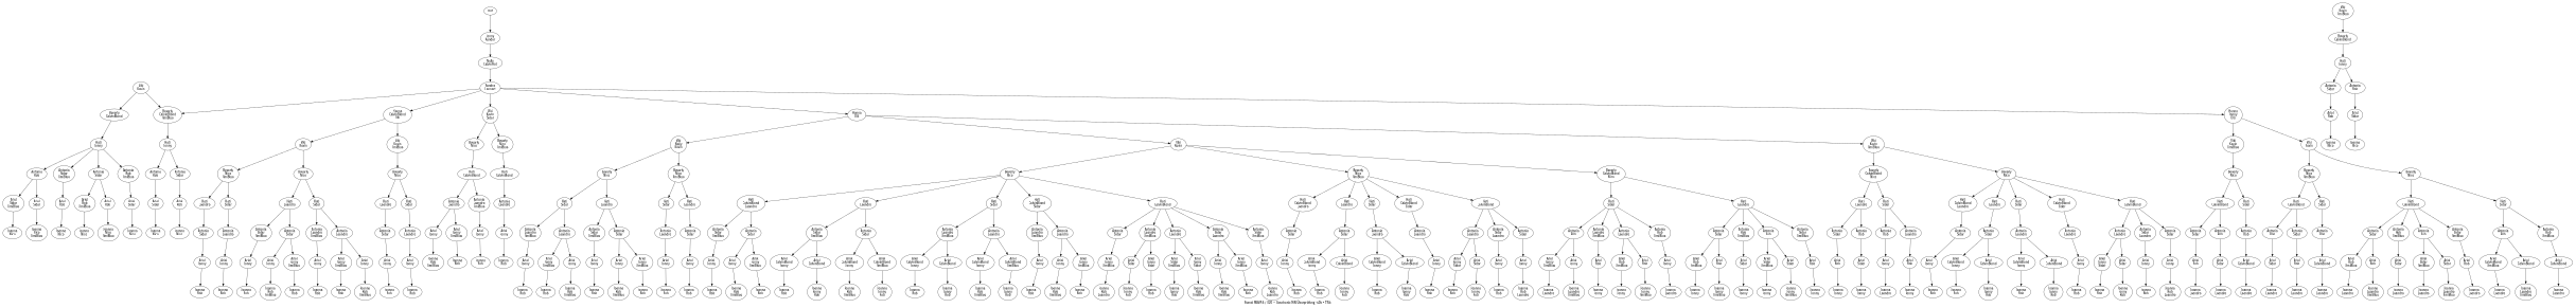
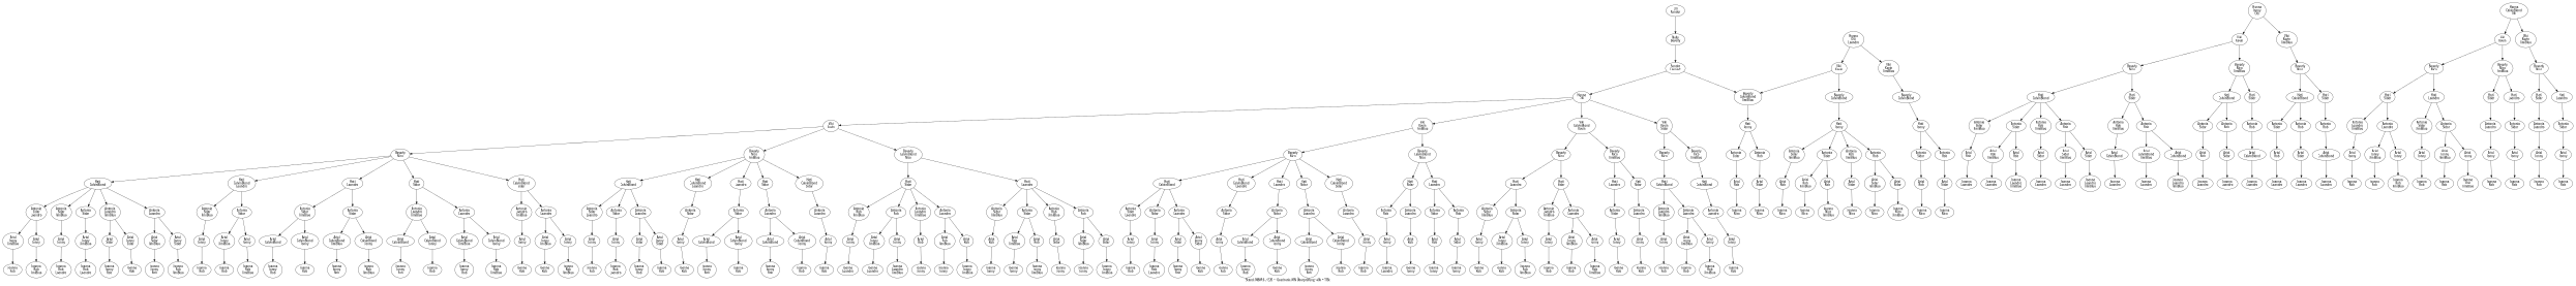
  digraph {
    fontname="Fira Sans"
    label="Stand: MB#9.6 / E20 -- Geschenk: MN Überprüfung -40k = 115k"
    labelloc=b
    ranksep=0.8
    node [fontname="Fira Sans"]
    edge [fontname="Fira Sans"]
-   n1 [label="Jonny\nXander"]
-   n2 [label="Nelly\nCalvinHot"]
+   n1 [label="Elli\nXander"]
+   n2 [label="Nelly\nBeverly"]
    n3 [label="Sandra\nLennert"]
-   root
    n5 [label="Henna\nOlli"]
    n6 [label="Henna\nJonny\nOlli"]
    n7 [label="Henna\nCalvinBlond\nOlli"]
    n8 [label="Beverly\nCalvinBlond\nJimiBlue"]
+   n9 [label="Henna\nOlli\nLeandro"]
    n10 [label="Viki\nKevin"]
    n11 [label="Viki\nKevin\nJimiBlue"]
    n12 [label="Viki\nKevin"]
    n13 [label="Viki\nKevin\nJimiBlue"]
-   n14 [label="Viki\nNelly\nKevin"]
+   n14 [label="Viki\nCalvinBlond\nKevin"]
    n15 [label="Viki\nKevin\nSidar"]
    n16 [label="Viki\nKevin"]
    n17 [label="Viki\nKevin\nJimiBlue"]
    n18 [label="Viki\nKevin"]
    n19 [label="Viki\nKevin\nJimiBlue"]
    n20 [label="Beverly\nCalvinBlond"]
    n21 [label="Beverly\nCalvinBlond"]
    n22 [label="Hati\nJonny"]
    n23 [label="Hati\nJonny"]
    n24 [label="Antonia\nSidar\nJimiBlue"]
    n25 [label="Antonia\nSidar"]
    n26 [label="Antonia\nRob\nJimiBlue"]
    n27 [label="Antonia\nRob"]
    n28 [label="Ariel\nRob"]
    n29 [label="Ariel\nRob\nJimiBlue"]
    n30 [label="Ariel\nRob"]
    n31 [label="Ariel\nSidar"]
    n32 [label="Ariel\nSidar\nJimiBlue"]
    n33 [label="Ariel\nSidar"]
    n34 [label="Joanna\nNico"]
    n35 [label="Joanna\nNico"]
    n36 [label="Joanna\nNico\nJimiBlue"]
    n37 [label="Antonia\nSidar"]
    n38 [label="Antonia\nRob"]
    n39 [label="Ariel\nRob"]
    n40 [label="Ariel\nSidar"]
    n41 [label="Joanna\nNico"]
    n42 [label="Hati\nJonny"]
    n43 [label="Antonia\nSidar"]
    n44 [label="Antonia\nRob"]
    n45 [label="Ariel\nRob"]
    n46 [label="Ariel\nSidar"]
    n47 [label="Joanna\nNico"]
    n48 [label="Joanna\nNico"]
    n49 [label="Joanna\nNico"]
    n50 [label="Joanna\nNico\nJimiBlue"]
    n51 [label="Joanna\nNico"]
    n52 [label="Joanna\nNico"]
    n53 [label="Beverly\nNico"]
    n54 [label="Beverly\nNico\nJimiBlue"]
    n55 [label="Beverly\nCalvinBlond\nNico"]
    n56 [label="Beverly\nNico"]
    n57 [label="Beverly\nCalvinBlond\nNico"]
    n58 [label="Beverly\nNico"]
    n59 [label="Beverly\nNico\nJimiBlue"]
    n60 [label="Beverly\nNico"]
    n61 [label="Beverly\nNico\nJimiBlue"]
    n62 [label="Hati\nCalvinBlond"]
    n63 [label="Hati\nCalvinBlond\nLeandro"]
    n64 [label="Hati\nLeandro"]
    n65 [label="Hati\nSidar"]
    n66 [label="Hati\nCalvinBlond\nSidar"]
    n67 [label="Hati\nCalvinBlond"]
    n68 [label="Hati\nCalvinBlond\nLeandro"]
    n69 [label="Hati\nLeandro"]
    n70 [label="Hati\nSidar"]
    n71 [label="Hati\nCalvinBlond\nSidar"]
    n72 [label="Hati\nSidar"]
    n73 [label="Hati\nLeandro"]
    n74 [label="Antonia\nSidar\nLeandro"]
    n75 [label="Antonia\nSidar\nJimiBlue"]
    n76 [label="Antonia\nSidar"]
    n77 [label="Antonia\nLeandro\nJimiBlue"]
    n78 [label="Antonia\nLeandro"]
    n79 [label="Antonia\nSidar\nJimiBlue"]
    n80 [label="Antonia\nSidar"]
    n81 [label="Antonia\nSidar\nJimiBlue"]
    n82 [label="Antonia\nSidar"]
    n83 [label="Antonia\nLeandro\nJimiBlue"]
    n84 [label="Antonia\nLeandro"]
    n85 [label="Antonia\nLeandro\nJimiBlue"]
    n86 [label="Antonia\nLeandro"]
    n87 [label="Ariel\nJonny\nJimiBlue"]
    n88 [label="Ariel\nJonny"]
    n89 [label="Ariel\nJonny"]
    n90 [label="Ariel\nJonny\nJimiBlue"]
    n91 [label="Ariel\nSidar"]
    n92 [label="Ariel\nJonny\nSidar"]
    n93 [label="Ariel\nSidar\nJimiBlue"]
    n94 [label="Ariel\nJonny\nSidar"]
    n95 [label="Joanna\nRob"]
    n96 [label="Joanna\nRob\nJimiBlue"]
    n97 [label="Antonia\nSidar\nLeandro"]
    n98 [label="Antonia\nSidar"]
    n99 [label="Antonia\nLeandro"]
    n100 [label="Antonia\nSidar"]
    n101 [label="Antonia\nSidar"]
    n102 [label="Antonia\nLeandro"]
    n103 [label="Antonia\nLeandro"]
    n104 [label="Ariel\nJonny"]
    n105 [label="Ariel\nJonny"]
    n106 [label="Ariel\nSidar"]
    n107 [label="Ariel\nJonny\nSidar"]
    n108 [label="Joanna\nRob"]
    n109 [label="Hati\nCalvinBlond"]
    n110 [label="Hati\nCalvinBlond\nLeandro"]
    n111 [label="Hati\nLeandro"]
    n112 [label="Hati\nSidar"]
    n113 [label="Hati\nCalvinBlond\nSidar"]
    n114 [label="Hati\nSidar"]
    n115 [label="Hati\nLeandro"]
    n116 [label="Antonia\nSidar\nLeandro"]
    n117 [label="Antonia\nSidar"]
    n118 [label="Antonia\nLeandro"]
    n119 [label="Antonia\nSidar"]
    n120 [label="Antonia\nSidar"]
    n121 [label="Antonia\nLeandro"]
    n122 [label="Antonia\nLeandro"]
    n123 [label="Ariel\nJonny"]
    n124 [label="Ariel\nJonny"]
    n125 [label="Ariel\nSidar"]
    n126 [label="Ariel\nJonny\nSidar"]
    n127 [label="Joanna\nRob"]
    n128 [label="Ariel\nJonny"]
    n129 [label="Ariel\nJonny\nJimiBlue"]
    n130 [label="Ariel\nJonny"]
    n131 [label="Joanna\nRob"]
    n132 [label="Joanna\nRob"]
    n133 [label="Joanna\nRob\nJimiBlue"]
    n134 [label="Ariel\nJonny"]
    n135 [label="Joanna\nRob"]
    n136 [label="Ariel\nJonny"]
    n137 [label="Joanna\nRob"]
    n138 [label="Joanna\nRob\nLeandro"]
    n139 [label="Joanna\nRob\nLeandro"]
    n140 [label="Joanna\nRob\nLeandro"]
    n141 [label="Joanna\nRob\nLeandro"]
    n142 [label="Ariel\nCalvinBlond"]
    n143 [label="Ariel\nCalvinBlond\nJonny"]
    n144 [label="Ariel\nCalvinBlond\nJimiBlue"]
    n145 [label="Ariel\nCalvinBlond\nJonny"]
    n146 [label="Joanna\nJonny\nRob"]
    n147 [label="Joanna\nRob"]
    n148 [label="Joanna\nJonny\nRob"]
    n149 [label="Joanna\nRob\nJimiBlue"]
    n150 [label="Ariel\nCalvinBlond"]
    n151 [label="Ariel\nCalvinBlond\nJonny"]
    n152 [label="Joanna\nJonny\nRob"]
    n153 [label="Joanna\nRob"]
    n154 [label="Ariel\nCalvinBlond"]
    n155 [label="Ariel\nCalvinBlond\nJonny"]
    n156 [label="Joanna\nJonny\nRob"]
    n157 [label="Joanna\nRob"]
    n158 [label="Joanna\nJonny\nRob"]
    n159 [label="Joanna\nRob"]
    n160 [label="Joanna\nJonny\nRob"]
    n161 [label="Joanna\nRob\nJimiBlue"]
    n162 [label="Joanna\nJonny\nRob"]
    n163 [label="Joanna\nRob"]
    n164 [label="Joanna\nJonny\nRob"]
    n165 [label="Joanna\nRob"]
    n166 [label="Ariel\nCalvinBlond"]
    n167 [label="Ariel\nCalvinBlond\nJonny"]
    n168 [label="Ariel\nCalvinBlond\nJimiBlue"]
    n169 [label="Ariel\nCalvinBlond\nJonny"]
    n170 [label="Joanna\nJonny\nRob"]
    n171 [label="Joanna\nRob"]
    n172 [label="Joanna\nJonny\nRob"]
    n173 [label="Joanna\nRob\nJimiBlue"]
    n174 [label="Ariel\nCalvinBlond"]
    n175 [label="Ariel\nCalvinBlond\nJonny"]
    n176 [label="Joanna\nJonny\nRob"]
    n177 [label="Joanna\nRob"]
    n178 [label="Ariel\nCalvinBlond"]
    n179 [label="Ariel\nCalvinBlond\nJonny"]
    n180 [label="Joanna\nJonny\nRob"]
    n181 [label="Joanna\nRob"]
    n182 [label="Beverly\nNico"]
    n183 [label="Beverly\nNico\nJimiBlue"]
    n184 [label="Beverly\nNico"]
    n185 [label="Hati\nCalvinBlond"]
    n186 [label="Hati\nSidar"]
    n187 [label="Hati\nCalvinBlond"]
    n188 [label="Hati\nSidar"]
    n189 [label="Antonia\nSidar\nJimiBlue"]
    n190 [label="Antonia\nSidar"]
    n191 [label="Antonia\nRob\nJimiBlue"]
    n192 [label="Antonia\nRob"]
    n193 [label="Antonia\nRob\nJimiBlue"]
    n194 [label="Antonia\nRob"]
    n195 [label="Ariel\nRob"]
    n196 [label="Ariel\nRob\nJimiBlue"]
    n197 [label="Ariel\nRob"]
    n198 [label="Ariel\nSidar"]
    n199 [label="Ariel\nSidar\nJimiBlue"]
    n200 [label="Ariel\nSidar"]
    n201 [label="Joanna\nLeandro"]
    n202 [label="Joanna\nLeandro"]
    n203 [label="Joanna\nLeandro\nJimiBlue"]
    n204 [label="Antonia\nSidar"]
    n205 [label="Antonia\nRob"]
    n206 [label="Antonia\nRob"]
    n207 [label="Ariel\nRob"]
    n208 [label="Ariel\nSidar"]
    n209 [label="Joanna\nLeandro"]
    n210 [label="Hati\nCalvinBlond"]
    n211 [label="Hati\nSidar"]
    n212 [label="Antonia\nSidar"]
    n213 [label="Antonia\nRob"]
    n214 [label="Antonia\nRob"]
    n215 [label="Ariel\nRob"]
    n216 [label="Ariel\nSidar"]
    n217 [label="Joanna\nLeandro"]
    n218 [label="Joanna\nLeandro"]
    n219 [label="Joanna\nLeandro"]
    n220 [label="Joanna\nLeandro\nJimiBlue"]
    n221 [label="Joanna\nLeandro"]
    n222 [label="Joanna\nLeandro"]
    n223 [label="Ariel\nCalvinBlond"]
    n224 [label="Ariel\nCalvinBlond\nJimiBlue"]
    n225 [label="Ariel\nCalvinBlond"]
    n226 [label="Joanna\nLeandro"]
    n227 [label="Joanna\nLeandro"]
    n228 [label="Joanna\nLeandro\nJimiBlue"]
    n229 [label="Ariel\nCalvinBlond"]
    n230 [label="Joanna\nLeandro"]
    n231 [label="Ariel\nCalvinBlond"]
    n232 [label="Joanna\nLeandro"]
    n233 [label="Beverly\nNico"]
    n234 [label="Beverly\nNico\nJimiBlue"]
    n235 [label="Beverly\nNico"]
    n236 [label="Hati\nSidar"]
    n237 [label="Hati\nLeandro"]
    n238 [label="Hati\nSidar"]
    n239 [label="Hati\nLeandro"]
    n240 [label="Antonia\nLeandro\nJimiBlue"]
    n241 [label="Antonia\nLeandro"]
    n242 [label="Antonia\nSidar\nJimiBlue"]
    n243 [label="Antonia\nSidar"]
    n244 [label="Ariel\nJonny"]
    n245 [label="Ariel\nJonny\nJimiBlue"]
    n246 [label="Ariel\nJonny"]
    n247 [label="Joanna\nRob"]
    n248 [label="Joanna\nRob"]
    n249 [label="Joanna\nRob\nJimiBlue"]
    n250 [label="Antonia\nLeandro"]
    n251 [label="Antonia\nSidar"]
    n252 [label="Ariel\nJonny"]
    n253 [label="Joanna\nRob"]
    n254 [label="Hati\nSidar"]
    n255 [label="Hati\nLeandro"]
    n256 [label="Antonia\nLeandro"]
    n257 [label="Antonia\nSidar"]
    n258 [label="Ariel\nJonny"]
    n259 [label="Joanna\nRob"]
    n260 [label="Ariel\nJonny"]
    n261 [label="Ariel\nJonny\nJimiBlue"]
    n262 [label="Ariel\nJonny"]
    n263 [label="Joanna\nRob"]
    n264 [label="Joanna\nRob"]
    n265 [label="Joanna\nRob\nJimiBlue"]
    n266 [label="Ariel\nJonny"]
    n267 [label="Joanna\nRob"]
    n268 [label="Ariel\nJonny"]
    n269 [label="Joanna\nRob"]
    n270 [label="Antonia\nRob\nJimiBlue"]
    n271 [label="Antonia\nRob"]
    n272 [label="Antonia\nLeandro\nJimiBlue"]
    n273 [label="Antonia\nLeandro"]
    n274 [label="Antonia\nSidar\nJimiBlue"]
    n275 [label="Antonia\nSidar"]
    n276 [label="Antonia\nRob\nJimiBlue"]
    n277 [label="Antonia\nRob"]
    n278 [label="Ariel\nJonny"]
    n279 [label="Ariel\nJonny\nJimiBlue"]
    n280 [label="Ariel\nJonny"]
    n281 [label="Ariel\nRob"]
    n282 [label="Ariel\nRob\nJimiBlue"]
    n283 [label="Ariel\nRob"]
    n284 [label="Joanna\nLeandro"]
    n285 [label="Joanna\nLeandro"]
    n286 [label="Joanna\nLeandro\nJimiBlue"]
    n287 [label="Antonia\nRob"]
    n288 [label="Antonia\nLeandro"]
    n289 [label="Antonia\nSidar"]
    n290 [label="Antonia\nRob"]
    n291 [label="Ariel\nJonny"]
    n292 [label="Ariel\nRob"]
    n293 [label="Joanna\nLeandro"]
    n294 [label="Joanna\nJonny"]
    n295 [label="Joanna\nJonny"]
    n296 [label="Joanna\nJonny\nJimiBlue"]
    n297 [label="Joanna\nJonny"]
    n298 [label="Ariel\nRob"]
    n299 [label="Ariel\nRob\nJimiBlue"]
    n300 [label="Ariel\nRob"]
    n301 [label="Ariel\nSidar"]
    n302 [label="Ariel\nSidar\nJimiBlue"]
    n303 [label="Ariel\nSidar"]
    n304 [label="Joanna\nJonny"]
    n305 [label="Joanna\nJonny"]
    n306 [label="Joanna\nJonny\nJimiBlue"]
    n307 [label="Ariel\nRob"]
    n308 [label="Ariel\nSidar"]
    n309 [label="Joanna\nJonny"]
    n310 [label="Joanna\nJonny"]
    n311 [label="Joanna\nJonny"]
    n312 [label="Joanna\nJonny\nJimiBlue"]
    n313 [label="Joanna\nJonny"]
    n314 [label="Hati\nLeandro"]
    n315 [label="Hati\nSidar"]
    n316 [label="Hati\nLeandro"]
    n317 [label="Hati\nSidar"]
    n318 [label="Antonia\nSidar\nJimiBlue"]
    n319 [label="Antonia\nSidar"]
    n320 [label="Antonia\nLeandro\nJimiBlue"]
    n321 [label="Antonia\nLeandro"]
    n322 [label="Ariel\nJonny"]
    n323 [label="Ariel\nJonny\nJimiBlue"]
    n324 [label="Ariel\nJonny"]
    n325 [label="Joanna\nRob"]
    n326 [label="Joanna\nRob"]
    n327 [label="Joanna\nRob\nJimiBlue"]
    n328 [label="Antonia\nSidar"]
    n329 [label="Antonia\nLeandro"]
    n330 [label="Ariel\nJonny"]
    n331 [label="Joanna\nRob"]
    n332 [label="Ariel\nJonny"]
    n333 [label="Ariel\nJonny\nJimiBlue"]
    n334 [label="Ariel\nJonny"]
    n335 [label="Joanna\nRob"]
    n336 [label="Joanna\nRob"]
    n337 [label="Joanna\nRob\nJimiBlue"]
    n338 [label="Ariel\nJonny"]
    n339 [label="Joanna\nRob"]
    n340 [label="Ariel\nJonny"]
    n341 [label="Ariel\nJonny\nJimiBlue"]
    n342 [label="Ariel\nJonny"]
    n343 [label="Joanna\nRob"]
    n344 [label="Joanna\nRob"]
    n345 [label="Joanna\nRob\nJimiBlue"]
    n346 [label="Ariel\nJonny"]
    n347 [label="Joanna\nRob"]
    n348 [label="Ariel\nJonny"]
    n349 [label="Joanna\nRob"]
    n350 [label="Hati\nCalvinBlond"]
    n351 [label="Hati\nCalvinBlond"]
    n352 [label="Antonia\nLeandro\nJimiBlue"]
    n353 [label="Antonia\nLeandro"]
    n354 [label="Ariel\nJonny"]
    n355 [label="Ariel\nJonny\nJimiBlue"]
    n356 [label="Ariel\nJonny"]
    n357 [label="Joanna\nRob"]
    n358 [label="Joanna\nRob"]
    n359 [label="Joanna\nRob\nJimiBlue"]
    n360 [label="Antonia\nLeandro"]
    n361 [label="Ariel\nJonny"]
    n362 [label="Joanna\nRob"]
    n1 -> n2
    n2 -> n3
    n3 -> n5
-   n3 -> n6
-   n3 -> n7
    n3 -> n8
-   root -> n1
    n5 -> n12
    n5 -> n13
    n5 -> n14
-   n3 -> n15
+   n5 -> n15
    n6 -> n16
    n6 -> n17
    n7 -> n18
    n7 -> n19
    n8 -> n23
+   n9 -> n10
+   n9 -> n11
    n10 -> n8
    n10 -> n20
    n11 -> n21
    n12 -> n53
    n12 -> n54
    n12 -> n55
    n13 -> n56
    n13 -> n57
    n14 -> n58
    n14 -> n59
    n15 -> n60
    n15 -> n61
    n16 -> n182
    n16 -> n183
    n17 -> n184
    n18 -> n233
    n18 -> n234
    n19 -> n235
    n20 -> n22
    n21 -> n42
    n22 -> n24
    n22 -> n25
    n22 -> n26
    n22 -> n27
    n23 -> n37
    n23 -> n38
    n24 -> n28
    n25 -> n29
    n25 -> n30
    n26 -> n31
    n27 -> n32
    n27 -> n33
    n28 -> n34
    n29 -> n35
    n30 -> n36
    n31 -> n48
    n32 -> n49
    n33 -> n50
    n37 -> n39
    n38 -> n40
    n39 -> n41
    n40 -> n51
    n42 -> n43
    n42 -> n44
    n43 -> n45
    n44 -> n46
    n45 -> n47
    n46 -> n52
    n53 -> n62
    n53 -> n63
    n53 -> n64
    n53 -> n65
    n53 -> n66
    n54 -> n67
    n54 -> n68
    n54 -> n69
    n54 -> n70
    n54 -> n71
    n55 -> n72
    n55 -> n73
    n56 -> n109
    n56 -> n110
    n56 -> n111
    n56 -> n112
    n56 -> n113
    n57 -> n114
    n57 -> n115
    n58 -> n314
    n58 -> n315
    n59 -> n316
    n59 -> n317
    n60 -> n350
    n61 -> n351
    n62 -> n74
    n62 -> n75
    n62 -> n76
    n62 -> n77
    n62 -> n78
    n63 -> n79
    n63 -> n80
    n64 -> n81
    n64 -> n82
    n65 -> n83
    n65 -> n84
    n66 -> n85
    n66 -> n86
    n67 -> n97
    n67 -> n98
    n67 -> n99
    n68 -> n100
    n69 -> n101
    n70 -> n102
    n71 -> n103
    n72 -> n270
    n72 -> n271
    n72 -> n272
    n72 -> n273
    n73 -> n274
    n73 -> n275
    n73 -> n276
    n73 -> n277
    n74 -> n87
    n74 -> n88
    n75 -> n89
    n76 -> n90
    n77 -> n91
    n77 -> n92
    n78 -> n93
    n78 -> n94
    n79 -> n128
    n80 -> n129
    n80 -> n130
    n81 -> n142
    n81 -> n143
    n82 -> n144
    n82 -> n145
    n83 -> n166
    n83 -> n167
    n84 -> n168
    n84 -> n169
    n85 -> n340
    n86 -> n341
    n86 -> n342
    n87 -> n95
    n88 -> n96
    n89 -> n138
    n90 -> n139
    n91 -> n158
    n92 -> n159
    n93 -> n160
    n94 -> n161
    n97 -> n104
    n98 -> n105
    n99 -> n106
    n99 -> n107
    n100 -> n134
    n101 -> n150
    n101 -> n151
    n102 -> n174
    n102 -> n175
    n103 -> n346
    n104 -> n108
    n105 -> n140
    n106 -> n162
    n107 -> n163
    n109 -> n116
    n109 -> n117
    n109 -> n118
    n110 -> n119
    n111 -> n120
    n112 -> n121
    n113 -> n122
    n114 -> n287
    n114 -> n288
    n115 -> n289
    n115 -> n290
    n116 -> n123
    n117 -> n124
    n118 -> n125
    n118 -> n126
    n119 -> n136
    n120 -> n154
    n120 -> n155
    n121 -> n178
    n121 -> n179
    n122 -> n348
    n123 -> n127
    n124 -> n141
    n125 -> n164
    n126 -> n165
    n128 -> n131
    n129 -> n132
    n130 -> n133
    n134 -> n135
    n136 -> n137
    n142 -> n146
    n143 -> n147
    n144 -> n148
    n145 -> n149
    n150 -> n152
    n151 -> n153
    n154 -> n156
    n155 -> n157
    n166 -> n170
    n167 -> n171
    n168 -> n172
    n169 -> n173
    n174 -> n176
    n175 -> n177
    n178 -> n180
    n179 -> n181
    n182 -> n185
    n182 -> n186
    n183 -> n187
    n183 -> n188
    n184 -> n210
    n184 -> n211
    n185 -> n189
    n185 -> n190
    n185 -> n191
    n185 -> n192
    n186 -> n193
    n186 -> n194
    n187 -> n204
    n187 -> n205
    n188 -> n206
    n189 -> n195
    n190 -> n196
    n190 -> n197
    n191 -> n198
    n192 -> n199
    n192 -> n200
    n193 -> n223
    n194 -> n224
    n194 -> n225
    n195 -> n201
    n196 -> n202
    n197 -> n203
    n198 -> n218
    n199 -> n219
    n200 -> n220
    n204 -> n207
    n205 -> n208
    n206 -> n229
    n207 -> n209
    n208 -> n221
    n210 -> n212
    n210 -> n213
    n211 -> n214
    n212 -> n215
    n213 -> n216
    n214 -> n231
    n215 -> n217
    n216 -> n222
    n223 -> n226
    n224 -> n227
    n225 -> n228
    n229 -> n230
    n231 -> n232
    n233 -> n236
    n233 -> n237
    n234 -> n238
    n234 -> n239
    n235 -> n254
    n235 -> n255
    n236 -> n240
    n236 -> n241
    n237 -> n242
    n237 -> n243
    n238 -> n250
    n239 -> n251
    n240 -> n244
    n241 -> n245
    n241 -> n246
    n242 -> n260
    n243 -> n261
    n243 -> n262
    n244 -> n247
    n245 -> n248
    n246 -> n249
    n250 -> n252
    n251 -> n266
    n252 -> n253
    n254 -> n256
    n255 -> n257
    n256 -> n258
    n257 -> n268
    n258 -> n259
    n260 -> n263
    n261 -> n264
    n262 -> n265
    n266 -> n267
    n268 -> n269
    n270 -> n278
    n271 -> n279
    n271 -> n280
    n272 -> n281
    n273 -> n282
    n273 -> n283
    n274 -> n298
    n275 -> n299
    n275 -> n300
    n276 -> n301
    n277 -> n302
    n277 -> n303
    n278 -> n284
    n279 -> n285
    n280 -> n286
    n281 -> n294
    n282 -> n295
    n283 -> n296
    n287 -> n291
    n288 -> n292
    n289 -> n307
    n290 -> n308
    n291 -> n293
    n292 -> n297
    n298 -> n304
    n299 -> n305
    n300 -> n306
    n301 -> n310
    n302 -> n311
    n303 -> n312
    n307 -> n309
    n308 -> n313
    n314 -> n318
    n314 -> n319
    n315 -> n320
    n315 -> n321
    n316 -> n328
    n317 -> n329
    n318 -> n322
    n319 -> n323
    n319 -> n324
    n320 -> n332
    n321 -> n333
    n321 -> n334
    n322 -> n325
    n323 -> n326
    n324 -> n327
    n328 -> n330
    n329 -> n338
    n330 -> n331
    n332 -> n335
    n333 -> n336
    n334 -> n337
    n338 -> n339
    n340 -> n343
    n341 -> n344
    n342 -> n345
    n346 -> n347
    n348 -> n349
    n350 -> n352
    n350 -> n353
    n351 -> n360
    n352 -> n354
    n353 -> n355
    n353 -> n356
    n354 -> n357
    n355 -> n358
    n356 -> n359
    n360 -> n361
    n361 -> n362
  }
